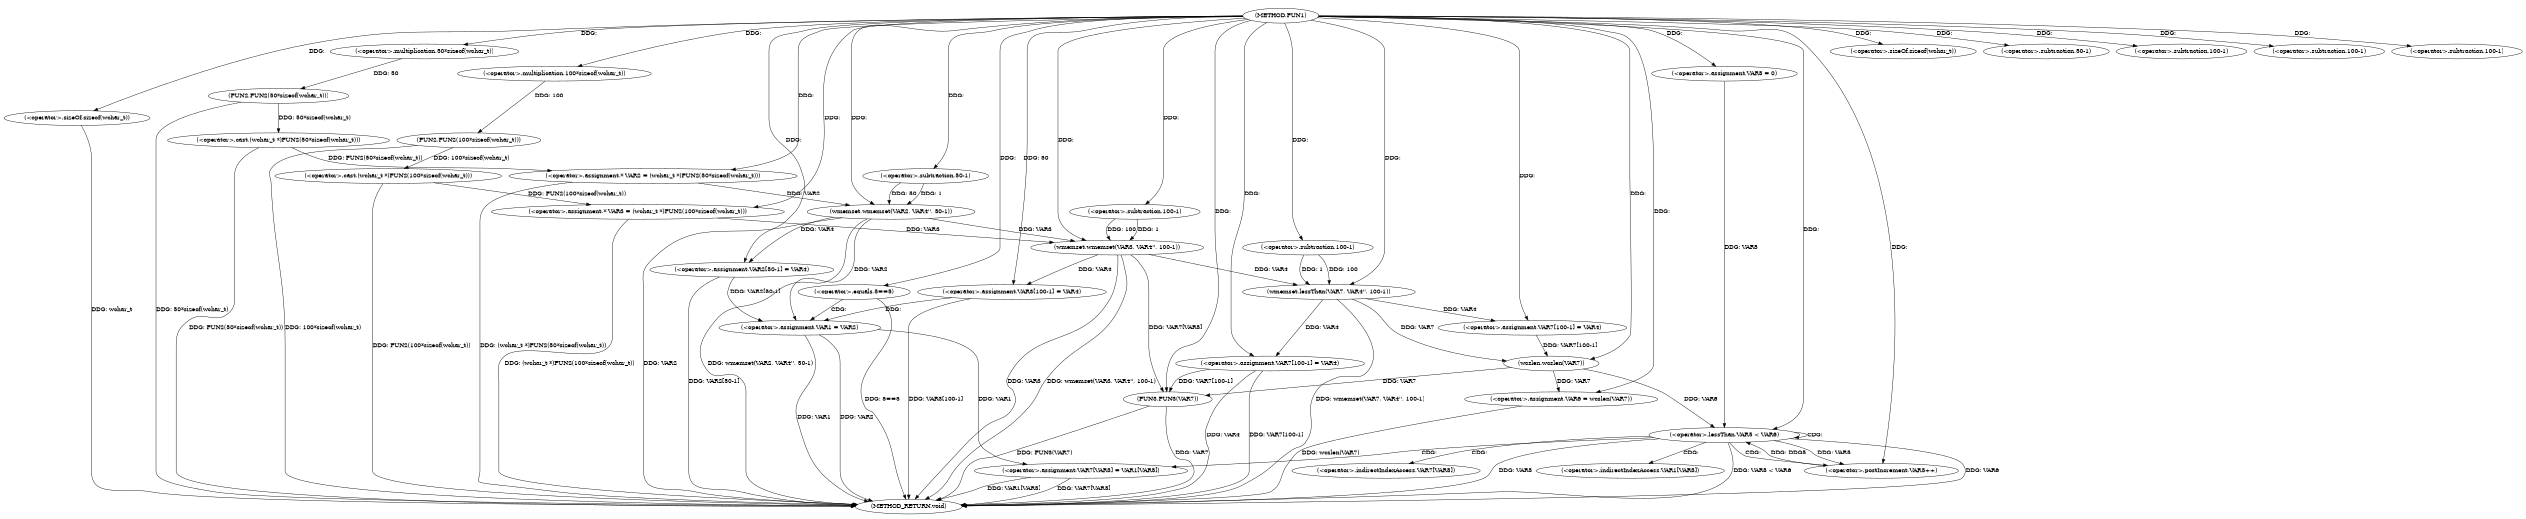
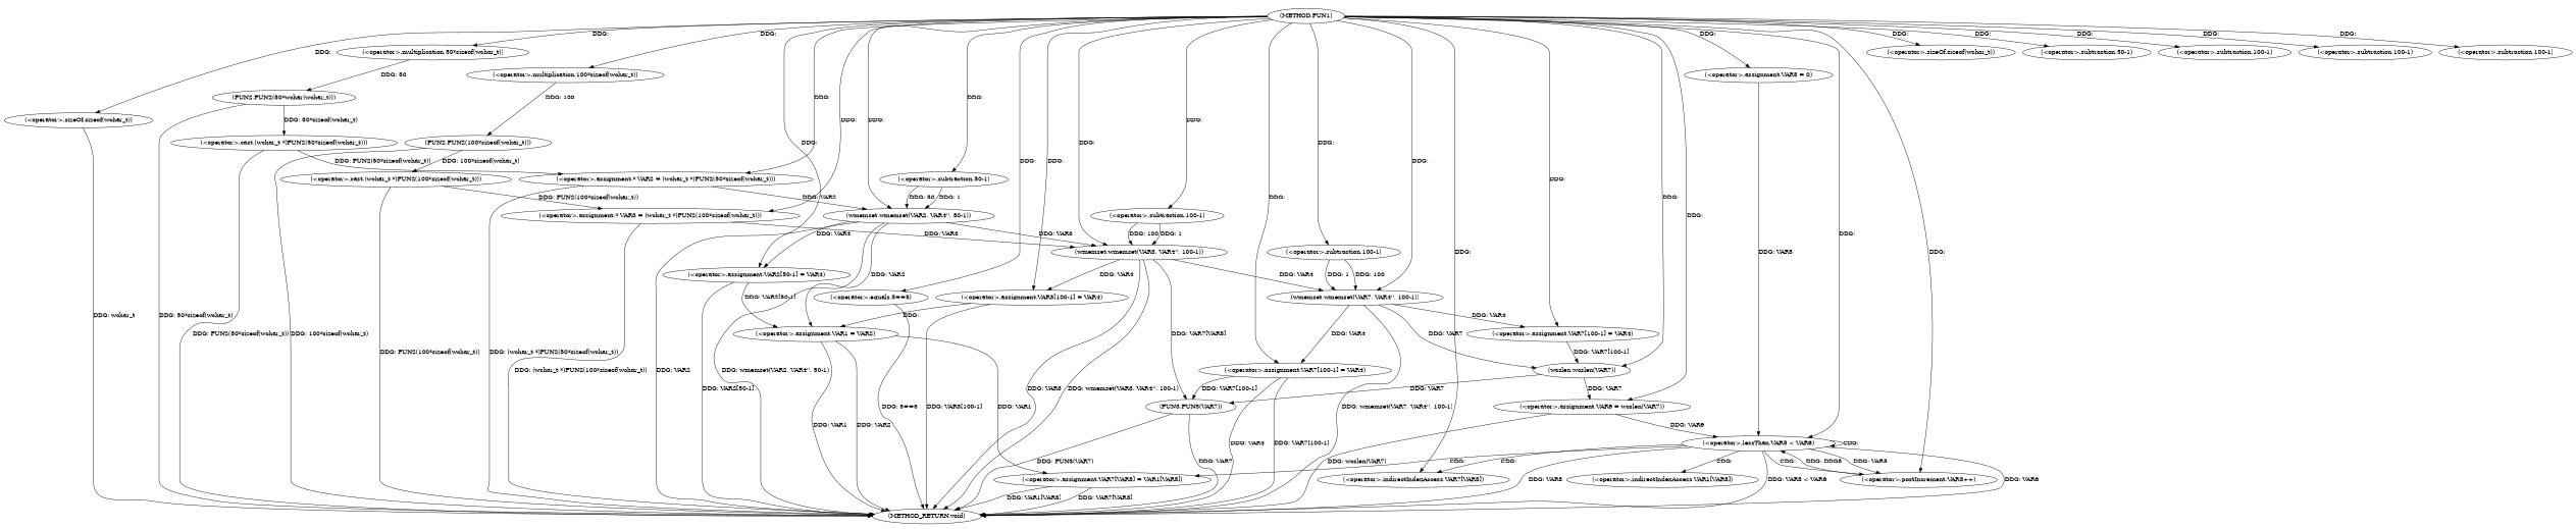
  digraph {
    n1 [label="(METHOD,FUN1)"]
    n2 [label="(<operator>.assignment,* VAR2 = (wchar_t *)FUN2(50*sizeof(wchar_t)))"]
    n3 [label="(<operator>.multiplication,50*sizeof(wchar_t))"]
    n4 [label="(<operator>.sizeOf,sizeof(wchar_t))"]
    n5 [label="(<operator>.assignment,* VAR3 = (wchar_t *)FUN2(100*sizeof(wchar_t)))"]
    n6 [label="(<operator>.multiplication,100*sizeof(wchar_t))"]
    n7 [label="(<operator>.sizeOf,sizeof(wchar_t))"]
    n8 [label="(wmemset,wmemset(VAR2, VAR4'', 50-1))"]
    n9 [label="(<operator>.subtraction,50-1)"]
    n10 [label="(<operator>.assignment,VAR2[50-1] = VAR4)"]
    n11 [label="(<operator>.subtraction,50-1)"]
    n12 [label="(wmemset,wmemset(VAR3, VAR4'', 100-1))"]
    n13 [label="(<operator>.subtraction,100-1)"]
    n14 [label="(<operator>.assignment,VAR3[100-1] = VAR4)"]
    n15 [label="(<operator>.subtraction,100-1)"]
    n16 [label="(<operator>.equals,5==5)"]
-   n17 [label="(wmemset,lessThan(VAR7, VAR4'', 100-1))"]
+   n17 [label="(wmemset,wmemset(VAR7, VAR4'', 100-1))"]
    n18 [label="(<operator>.subtraction,100-1)"]
    n19 [label="(<operator>.assignment,VAR7[100-1] = VAR4)"]
    n20 [label="(<operator>.subtraction,100-1)"]
    n21 [label="(<operator>.assignment,VAR6 = wcslen(VAR7))"]
    n22 [label="(wcslen,wcslen(VAR7))"]
    n23 [label="(<operator>.assignment,VAR5 = 0)"]
    n24 [label="(<operator>.lessThan,VAR5 < VAR6)"]
    n25 [label="(<operator>.postIncrement,VAR5++)"]
    n26 [label="(<operator>.assignment,VAR7[100-1] = VAR4)"]
    n27 [label="(<operator>.subtraction,100-1)"]
    n28 [label="(FUN3,FUN3(VAR7))"]
    n29 [label="(METHOD_RETURN,void)"]
-   n30 [label="(FUN2,FUN2(50*sizeof(wchar_t)))"]
+   n30 [label="(FUN2,FUN2(50*wchar(wchar_t)))"]
    n31 [label="(FUN2,FUN2(100*sizeof(wchar_t)))"]
    n32 [label="(<operator>.assignment,VAR1 = VAR2)"]
    n33 [label="(<operator>.assignment,VAR7[VAR5] = VAR1[VAR5])"]
    n34 [label="(<operator>.indirectIndexAccess,VAR7[VAR5])"]
    n35 [label="(<operator>.indirectIndexAccess,VAR1[VAR5])"]
    n36 [label="(<operator>.cast,(wchar_t *)FUN2(50*sizeof(wchar_t)))"]
    n37 [label="(<operator>.cast,(wchar_t *)FUN2(100*sizeof(wchar_t)))"]
    n1 -> n2 [label="DDG: "]
    n1 -> n3 [label="DDG: "]
    n1 -> n4 [label="DDG: "]
    n1 -> n5 [label="DDG: "]
    n1 -> n6 [label="DDG: "]
    n1 -> n7 [label="DDG: "]
    n1 -> n8 [label="DDG: "]
    n1 -> n9 [label="DDG: "]
    n1 -> n10 [label="DDG: "]
    n1 -> n11 [label="DDG: "]
    n1 -> n12 [label="DDG: "]
    n1 -> n13 [label="DDG: "]
-   n1 -> n14 [label="DDG: 50"]
+   n1 -> n14 [label="DDG: "]
    n1 -> n15 [label="DDG: "]
    n1 -> n16 [label="DDG: "]
    n1 -> n17 [label="DDG: "]
    n1 -> n18 [label="DDG: "]
    n1 -> n19 [label="DDG: "]
    n1 -> n20 [label="DDG: "]
    n1 -> n21 [label="DDG: "]
    n1 -> n22 [label="DDG: "]
    n1 -> n23 [label="DDG: "]
    n1 -> n24 [label="DDG: "]
    n1 -> n25 [label="DDG: "]
    n1 -> n26 [label="DDG: "]
    n1 -> n27 [label="DDG: "]
-   n1 -> n28 [label="DDG: "]
+   n1 -> n34 [label="DDG: "]
    n2 -> n8 [label="DDG: VAR2"]
    n2 -> n29 [label="DDG: (wchar_t *)FUN2(50*sizeof(wchar_t))"]
    n3 -> n30 [label="DDG: 50"]
    n5 -> n12 [label="DDG: VAR3"]
    n5 -> n29 [label="DDG: (wchar_t *)FUN2(100*sizeof(wchar_t))"]
    n6 -> n31 [label="DDG: 100"]
    n7 -> n29 [label="DDG: wchar_t"]
    n8 -> n10 [label="DDG: VAR4"]
    n8 -> n12 [label="DDG: VAR3"]
    n8 -> n29 [label="DDG: wmemset(VAR2, VAR4'', 50-1)"]
    n8 -> n29 [label="DDG: VAR2"]
    n8 -> n32 [label="DDG: VAR2"]
    n9 -> n8 [label="DDG: 50"]
    n9 -> n8 [label="DDG: 1"]
    n10 -> n29 [label="DDG: VAR2[50-1]"]
    n10 -> n32 [label="DDG: VAR2[50-1]"]
    n12 -> n14 [label="DDG: VAR4"]
    n12 -> n17 [label="DDG: VAR4"]
    n12 -> n28 [label="DDG: VAR7[VAR5]"]
    n12 -> n29 [label="DDG: wmemset(VAR3, VAR4'', 100-1)"]
    n12 -> n29 [label="DDG: VAR3"]
    n13 -> n12 [label="DDG: 100"]
    n13 -> n12 [label="DDG: 1"]
    n14 -> n29 [label="DDG: VAR3[100-1]"]
    n14 -> n32 [label="DDG: "]
    n16 -> n29 [label="DDG: 5==5"]
-   n16 -> n32 [label="CDG: "]
    n17 -> n19 [label="DDG: VAR4"]
    n17 -> n22 [label="DDG: VAR7"]
    n17 -> n26 [label="DDG: VAR4"]
    n17 -> n29 [label="DDG: wmemset(VAR7, VAR4'', 100-1)"]
    n18 -> n17 [label="DDG: 100"]
    n18 -> n17 [label="DDG: 1"]
    n19 -> n22 [label="DDG: VAR7[100-1]"]
-   n22 -> n24 [label="DDG: VAR6"]
+   n21 -> n24 [label="DDG: VAR6"]
    n21 -> n29 [label="DDG: wcslen(VAR7)"]
    n22 -> n21 [label="DDG: VAR7"]
    n22 -> n28 [label="DDG: VAR7"]
    n23 -> n24 [label="DDG: VAR5"]
    n24 -> n24 [label="CDG: "]
    n24 -> n25 [label="DDG: VAR5"]
    n24 -> n25 [label="CDG: "]
    n24 -> n29 [label="DDG: VAR5 < VAR6"]
    n24 -> n29 [label="DDG: VAR6"]
    n24 -> n29 [label="DDG: VAR5"]
    n24 -> n33 [label="CDG: "]
    n24 -> n34 [label="CDG: "]
    n24 -> n35 [label="CDG: "]
    n25 -> n24 [label="DDG: DDG5"]
    n26 -> n28 [label="DDG: VAR7[100-1]"]
    n26 -> n29 [label="DDG: VAR4"]
    n26 -> n29 [label="DDG: VAR7[100-1]"]
    n28 -> n29 [label="DDG: VAR7"]
    n28 -> n29 [label="DDG: FUN3(VAR7)"]
    n30 -> n29 [label="DDG: 50*sizeof(wchar_t)"]
    n30 -> n36 [label="DDG: 50*sizeof(wchar_t)"]
    n31 -> n29 [label="DDG: 100*sizeof(wchar_t)"]
    n31 -> n37 [label="DDG: 100*sizeof(wchar_t)"]
    n32 -> n29 [label="DDG: VAR2"]
    n32 -> n29 [label="DDG: VAR1"]
    n32 -> n33 [label="DDG: VAR1"]
    n33 -> n29 [label="DDG: VAR7[VAR5]"]
    n33 -> n29 [label="DDG: VAR1[VAR5]"]
    n36 -> n2 [label="DDG: FUN2(50*sizeof(wchar_t))"]
    n36 -> n29 [label="DDG: FUN2(50*sizeof(wchar_t))"]
    n37 -> n5 [label="DDG: FUN2(100*sizeof(wchar_t))"]
    n37 -> n29 [label="DDG: FUN2(100*sizeof(wchar_t))"]
  }
